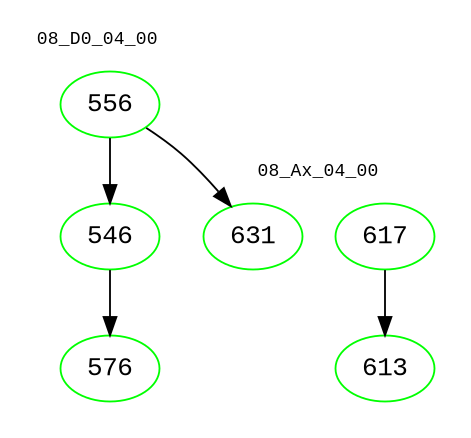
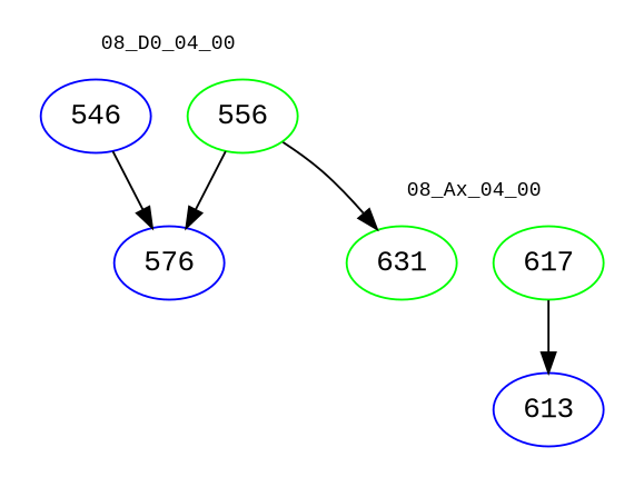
  digraph {
    fontname="Liberation Mono"
    node [color=green fontname="Liberation Mono"]
    edge [color=black fontname="Liberation Mono"]
    n1 [label=617]
-   n2 [label=613]
+   n2 [color=blue label=613]
    n3 [label=631]
    n4 [label=556]
-   n5 [label=546]
-   n6 [label=576]
+   n5 [color=blue label=546]
+   n6 [color=blue label=576]
    subgraph cluster_1 {
      color=white
      fontsize=10
      label="08_Ax_04_00"
      n1
      n2
      n3
    }
    subgraph cluster_2 {
      color=white
      fontsize=10
      label="08_D0_04_00"
      n4
      n5
      n6
    }
    n1 -> n2
    n4 -> n3
-   n4 -> n5
+   n4 -> n6
    n5 -> n6
  }
